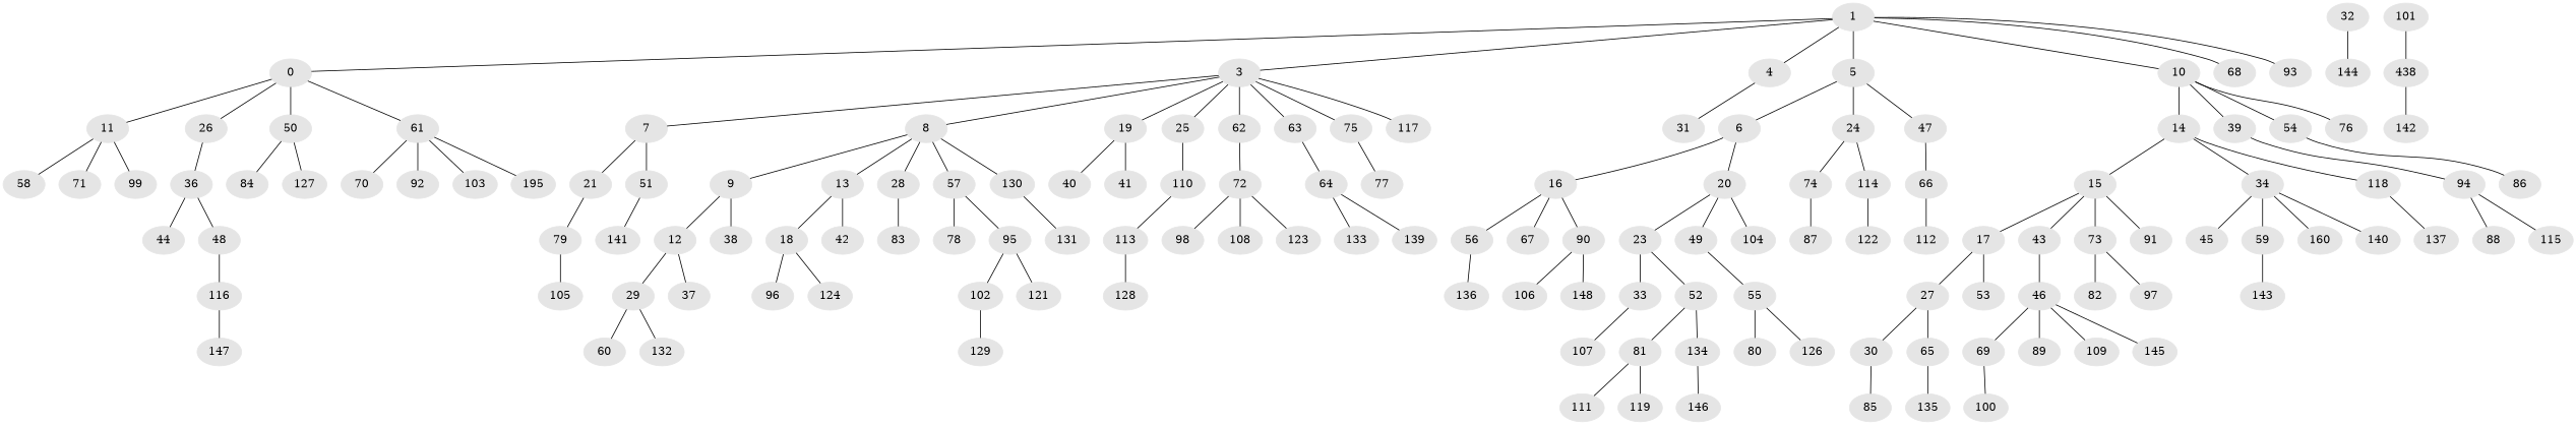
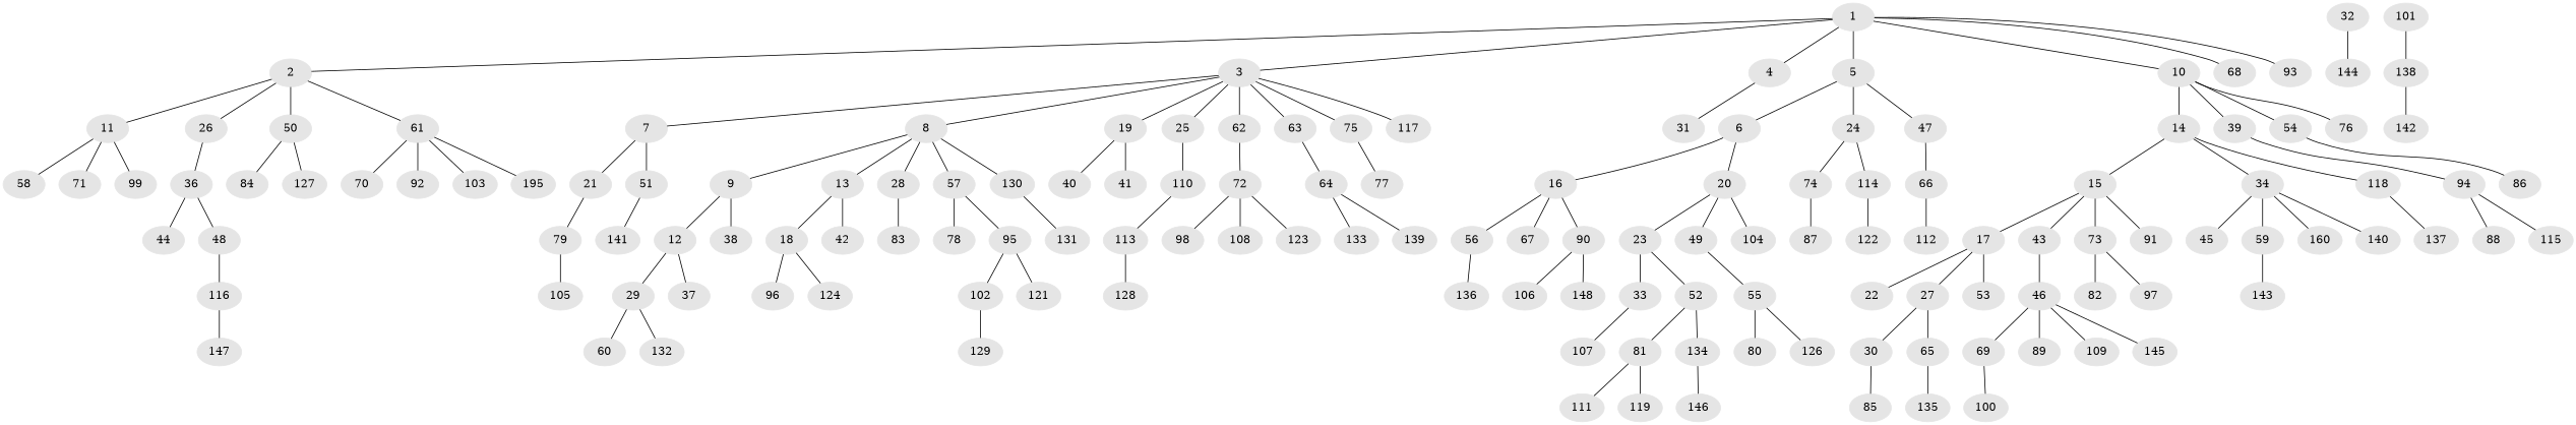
  graph {
    node [color=gray90 style=filled]
    1
-   2 [label=0]
+   2
    3
    4
    5
    10
    68
    93
    11
    26
    50
    61
    7
    8
    19
    25
    62
    63
    75
    117
    31
    6
    24
    47
    14
    39
    54
    76
    58
    71
    99
    36
    84
    127
    70
    92
    103
    n38 [label=195]
    21
    51
    9
    13
    28
    57
    130
    40
    41
    110
    72
    64
    77
    16
    20
    74
    114
    66
    56
    67
    90
    23
    49
    104
    79
    141
    12
    38
    18
    42
    83
    78
    95
    131
    29
    37
    15
    34
    118
    94
    86
    60
    132
    96
    124
    17
    43
    73
    91
    45
    59
    n90 [label=160]
    140
    137
+   22
    27
    53
    46
    82
    97
    136
    106
    148
    30
    65
    33
    52
    55
    105
    32
    144
    107
    81
    134
    87
    122
    113
    44
    48
    85
    135
    143
    116
    88
    115
    69
    89
    109
    145
    101
-   138 [label=438]
+   138
    100
    112
    147
    80
    126
    111
    119
    146
    102
    121
    98
    108
    123
    133
    139
    129
    142
    128
    1 -- 2
    1 -- 3
    1 -- 4
    1 -- 5
    1 -- 10
    1 -- 68
    1 -- 93
    2 -- 11
    2 -- 26
    2 -- 50
    2 -- 61
    3 -- 7
    3 -- 8
    3 -- 19
    3 -- 25
    3 -- 62
    3 -- 63
    3 -- 75
    3 -- 117
    4 -- 31
    5 -- 6
    5 -- 24
    5 -- 47
    10 -- 14
    10 -- 39
    10 -- 54
    10 -- 76
    11 -- 58
    11 -- 71
    11 -- 99
    26 -- 36
    50 -- 84
    50 -- 127
    61 -- 70
    61 -- 92
    61 -- 103
    61 -- n38
    7 -- 21
    7 -- 51
    8 -- 9
    8 -- 13
    8 -- 28
    8 -- 57
    8 -- 130
    19 -- 40
    19 -- 41
    25 -- 110
    62 -- 72
    63 -- 64
    75 -- 77
    6 -- 16
    6 -- 20
    24 -- 74
    24 -- 114
    47 -- 66
    14 -- 15
    14 -- 34
    14 -- 118
    39 -- 94
    54 -- 86
    36 -- 44
    36 -- 48
    21 -- 79
    51 -- 141
    9 -- 12
    9 -- 38
    13 -- 18
    13 -- 42
    28 -- 83
    57 -- 78
    57 -- 95
    130 -- 131
    110 -- 113
    72 -- 98
    72 -- 108
    72 -- 123
    64 -- 133
    64 -- 139
    16 -- 56
    16 -- 67
    16 -- 90
    20 -- 23
    20 -- 49
    20 -- 104
    74 -- 87
    114 -- 122
    66 -- 112
    56 -- 136
    90 -- 106
    90 -- 148
    23 -- 33
    23 -- 52
    49 -- 55
    79 -- 105
    12 -- 29
    12 -- 37
    18 -- 96
    18 -- 124
    95 -- 102
    95 -- 121
    29 -- 60
    29 -- 132
    15 -- 17
    15 -- 43
    15 -- 73
    15 -- 91
    34 -- 45
    34 -- 59
    34 -- n90
    34 -- 140
    118 -- 137
    94 -- 88
    94 -- 115
+   17 -- 22
    17 -- 27
    17 -- 53
    43 -- 46
    73 -- 82
    73 -- 97
    59 -- 143
    27 -- 30
    27 -- 65
    46 -- 69
    46 -- 89
    46 -- 109
    46 -- 145
    30 -- 85
    65 -- 135
    33 -- 107
    52 -- 81
    52 -- 134
    55 -- 80
    55 -- 126
    32 -- 144
    81 -- 111
    81 -- 119
    134 -- 146
    113 -- 128
    48 -- 116
    116 -- 147
    69 -- 100
    101 -- 138
    138 -- 142
    102 -- 129
  }
